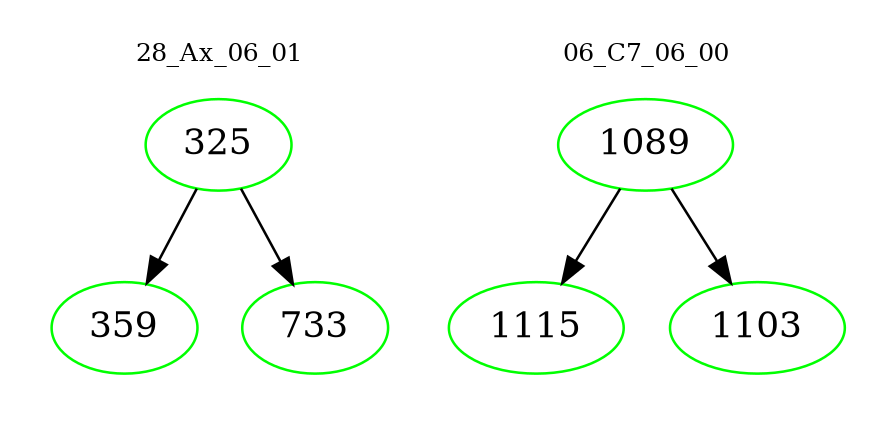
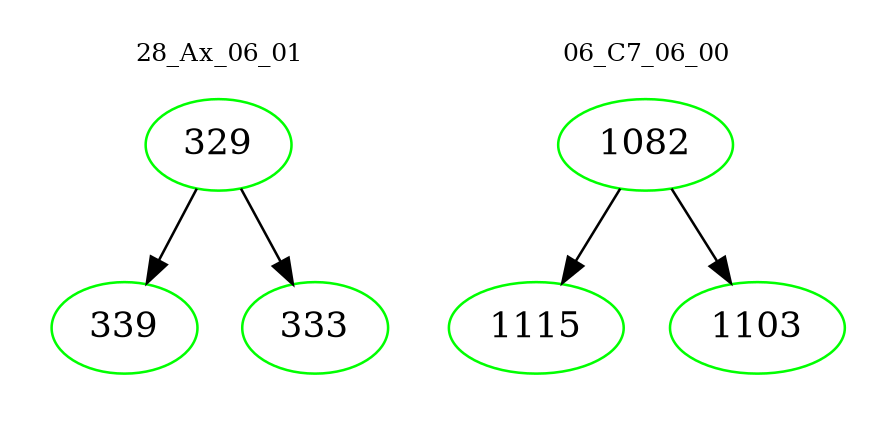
  digraph {
    node [color=green]
    edge [color=black]
-   n1 [label=325]
-   n2 [label=359]
-   n3 [label=733]
-   n4 [label=1089]
+   n1 [label=329]
+   n2 [label=339]
+   n3 [label=333]
+   n4 [label=1082]
    n5 [label=1115]
    n6 [label=1103]
    subgraph cluster_1 {
      color=white
      fontsize=10
      label="28_Ax_06_01"
      n1
      n2
      n3
    }
    subgraph cluster_2 {
      color=white
      fontsize=10
      label="06_C7_06_00"
      n4
      n5
      n6
    }
    n1 -> n2
    n1 -> n3
    n4 -> n5
    n4 -> n6
  }
